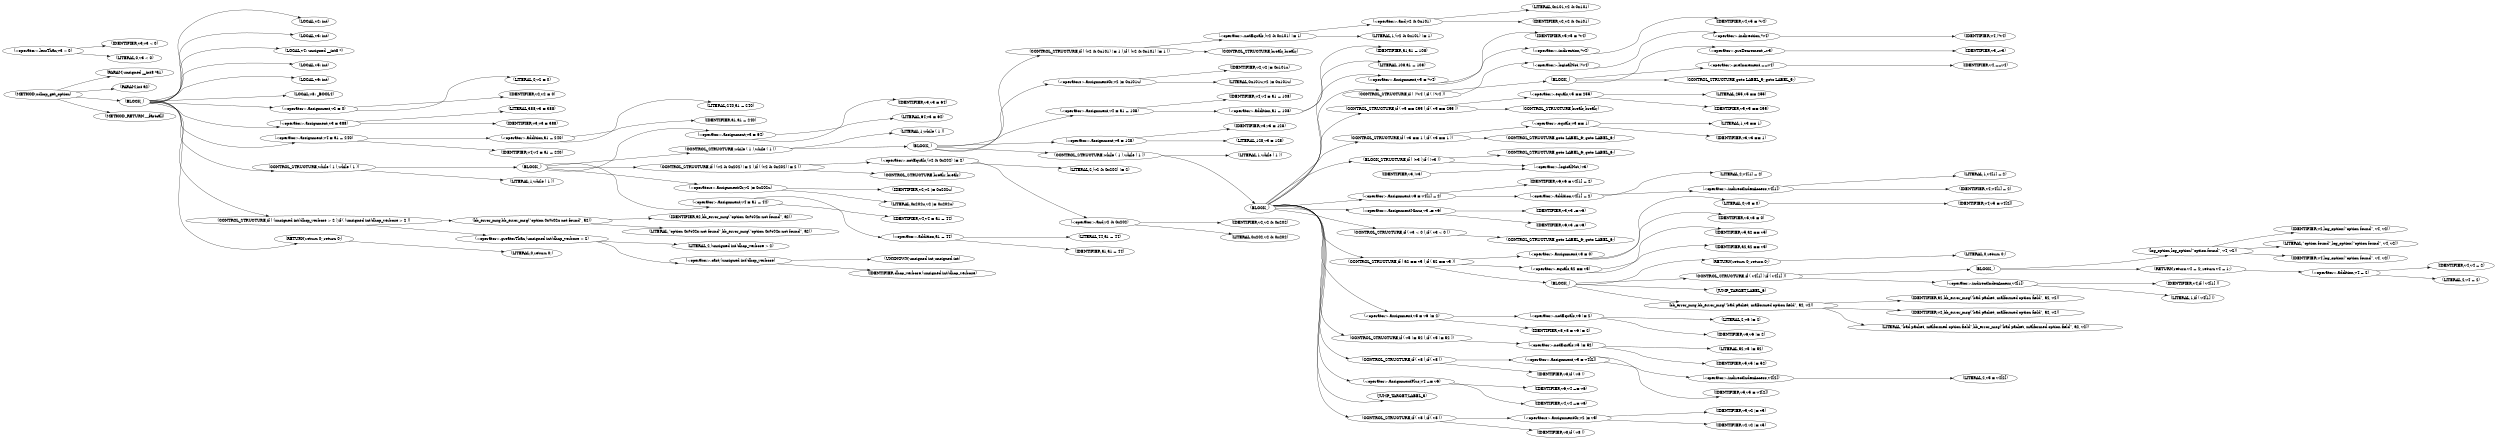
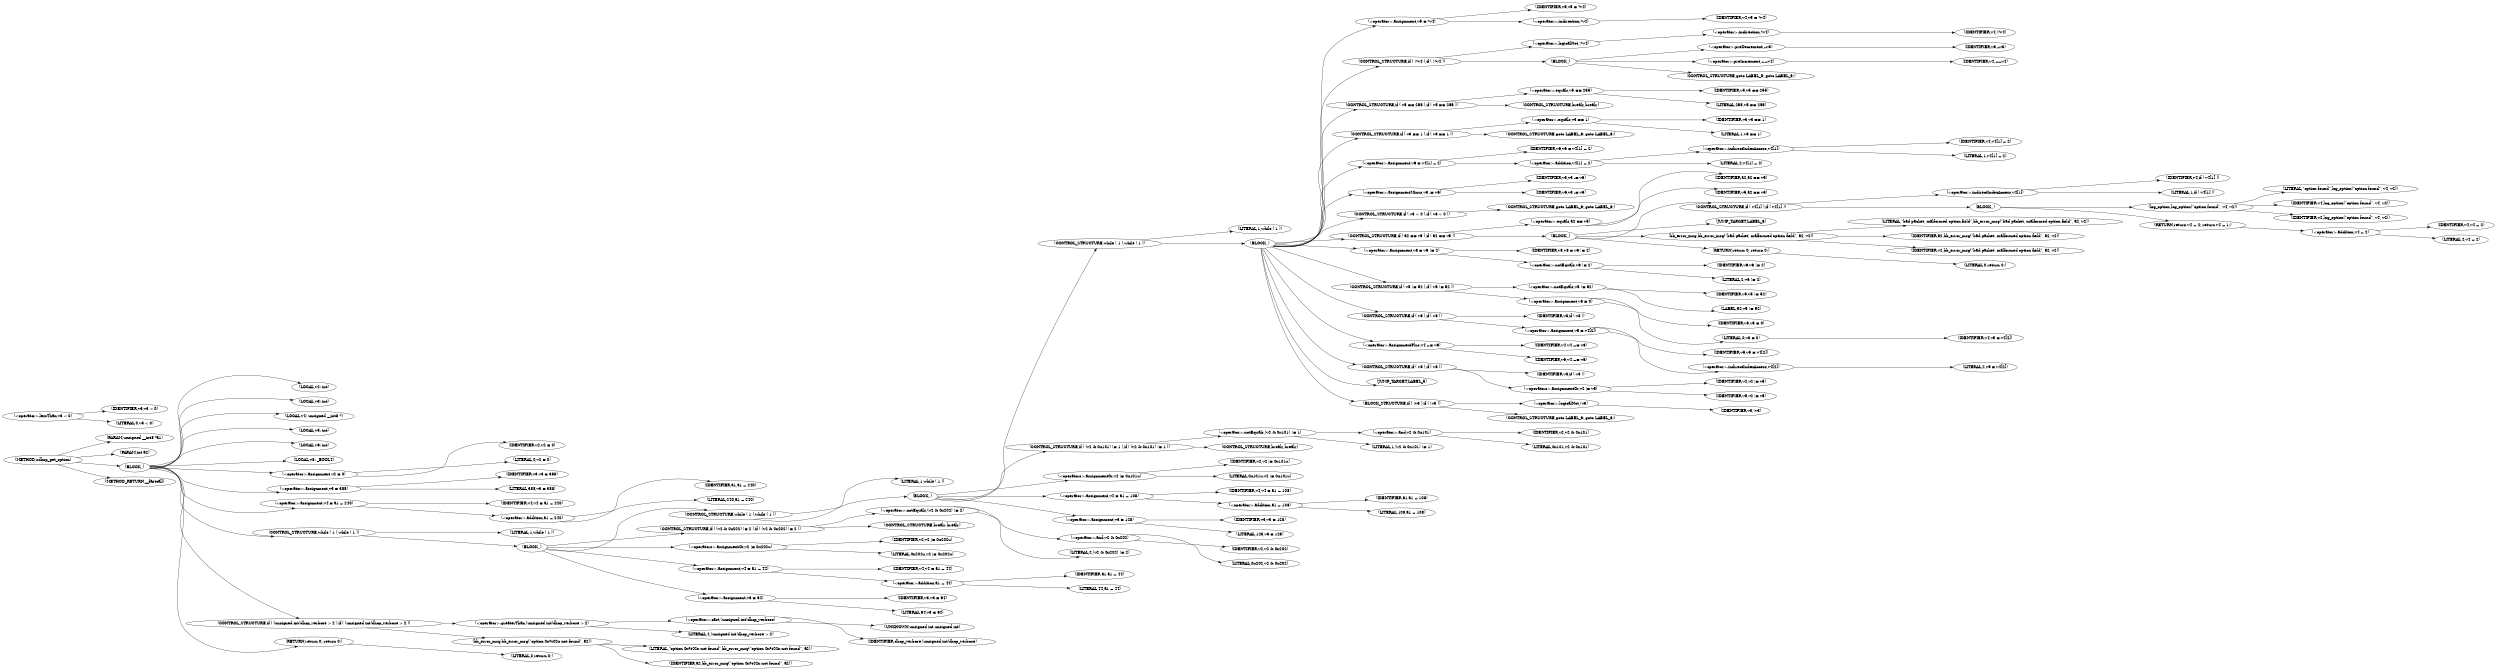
  digraph {
    rankdir=LR
    n1 [label="(METHOD,udhcp_get_option)"]
    n2 [label="(PARAM,unsigned __int8 *a1)"]
    n3 [label="(PARAM,int a2)"]
    n4 [label="(BLOCK,,)"]
    n5 [label="(METHOD_RETURN,__fastcall)"]
    n6 [label="(LOCAL,v2: int)"]
    n7 [label="(LOCAL,v3: int)"]
    n8 [label="(LOCAL,v4: unsigned __int8 *)"]
    n9 [label="(LOCAL,v5: int)"]
    n10 [label="(LOCAL,v6: int)"]
    n11 [label="(LOCAL,v8: _BOOL4)"]
    n12 [label="(<operator>.assignment,v2 = 0)"]
    n13 [label="(<operator>.assignment,v3 = 388)"]
    n14 [label="(<operator>.assignment,v4 = a1 + 240)"]
    n15 [label="(CONTROL_STRUCTURE,while ( 1 ),while ( 1 ))"]
    n16 [label="(CONTROL_STRUCTURE,if ( (unsigned int)dhcp_verbose > 2 ),if ( (unsigned int)dhcp_verbose > 2 ))"]
    n17 [label="(RETURN,return 0;,return 0;)"]
    n18 [label="(IDENTIFIER,v2,v2 = 0)"]
    n19 [label="(LITERAL,0,v2 = 0)"]
    n20 [label="(IDENTIFIER,v3,v3 = 388)"]
    n21 [label="(LITERAL,388,v3 = 388)"]
    n22 [label="(IDENTIFIER,v4,v4 = a1 + 240)"]
    n23 [label="(<operator>.addition,a1 + 240)"]
    n24 [label="(LITERAL,1,while ( 1 ))"]
    n25 [label="(BLOCK,,)"]
    n26 [label="(<operator>.greaterThan,(unsigned int)dhcp_verbose > 2)"]
    n27 [label="(bb_error_msg,bb_error_msg(\"option 0x%02x not found\", a2))"]
    n28 [label="(LITERAL,0,return 0;)"]
    n29 [label="(IDENTIFIER,a1,a1 + 240)"]
    n30 [label="(LITERAL,240,a1 + 240)"]
    n31 [label="(CONTROL_STRUCTURE,while ( 1 ),while ( 1 ))"]
    n32 [label="(CONTROL_STRUCTURE,if ( (v2 & 0x202) != 2 ),if ( (v2 & 0x202) != 2 ))"]
    n33 [label="(<operators>.assignmentOr,v2 |= 0x202u)"]
    n34 [label="(<operator>.assignment,v4 = a1 + 44)"]
    n35 [label="(<operator>.assignment,v3 = 64)"]
    n36 [label="(LITERAL,1,while ( 1 ))"]
    n37 [label="(BLOCK,,)"]
    n38 [label="(<operator>.notEquals,(v2 & 0x202) != 2)"]
    n39 [label="(CONTROL_STRUCTURE,break;,break;)"]
    n40 [label="(IDENTIFIER,v2,v2 |= 0x202u)"]
    n41 [label="(LITERAL,0x202u,v2 |= 0x202u)"]
    n42 [label="(IDENTIFIER,v4,v4 = a1 + 44)"]
    n43 [label="(<operator>.addition,a1 + 44)"]
    n44 [label="(IDENTIFIER,v3,v3 = 64)"]
    n45 [label="(LITERAL,64,v3 = 64)"]
    n46 [label="(CONTROL_STRUCTURE,while ( 1 ),while ( 1 ))"]
    n47 [label="(CONTROL_STRUCTURE,if ( (v2 & 0x101) != 1 ),if ( (v2 & 0x101) != 1 ))"]
    n48 [label="(<operators>.assignmentOr,v2 |= 0x101u)"]
    n49 [label="(<operator>.assignment,v4 = a1 + 108)"]
    n50 [label="(<operator>.assignment,v3 = 128)"]
    n51 [label="(LITERAL,1,while ( 1 ))"]
    n52 [label="(BLOCK,,)"]
    n53 [label="(<operator>.notEquals,(v2 & 0x101) != 1)"]
    n54 [label="(CONTROL_STRUCTURE,break;,break;)"]
    n55 [label="(IDENTIFIER,v2,v2 |= 0x101u)"]
    n56 [label="(LITERAL,0x101u,v2 |= 0x101u)"]
    n57 [label="(IDENTIFIER,v4,v4 = a1 + 108)"]
    n58 [label="(<operator>.addition,a1 + 108)"]
    n59 [label="(IDENTIFIER,v3,v3 = 128)"]
    n60 [label="(LITERAL,128,v3 = 128)"]
    n61 [label="(<operator>.assignment,v5 = *v4)"]
    n62 [label="(CONTROL_STRUCTURE,if ( !*v4 ),if ( !*v4 ))"]
    n63 [label="(CONTROL_STRUCTURE,if ( v5 == 255 ),if ( v5 == 255 ))"]
    n64 [label="(CONTROL_STRUCTURE,if ( v3 == 1 ),if ( v3 == 1 ))"]
    n65 [label="(<operator>.assignment,v6 = v4[1] + 2)"]
    n66 [label="(<operator>.assignmentMinus,v3 -= v6)"]
    n67 [label="(CONTROL_STRUCTURE,if ( v3 < 0 ),if ( v3 < 0 ))"]
    n68 [label="(CONTROL_STRUCTURE,if ( a2 == v5 ),if ( a2 == v5 ))"]
    n69 [label="(<operator>.assignment,v8 = v6 != 2)"]
    n70 [label="(CONTROL_STRUCTURE,if ( v5 != 52 ),if ( v5 != 52 ))"]
    n71 [label="(CONTROL_STRUCTURE,if ( v8 ),if ( v8 ))"]
    n72 [label="(<operator>.assignmentPlus,v4 += v6)"]
    n73 [label="(CONTROL_STRUCTURE,if ( v8 ),if ( v8 ))"]
    n74 [label="(JUMP_TARGET,LABEL_5)"]
    n75 [label="(BLOCK_STRUCTURE,if ( !v3 ),if ( !v3 ))"]
    n76 [label="(IDENTIFIER,v5,v5 = *v4)"]
    n77 [label="(<operator>.indirection,*v4)"]
    n78 [label="(<operator>.logicalNot,!*v4)"]
    n79 [label="(BLOCK,,)"]
    n80 [label="(<operator>.equals,v5 == 255)"]
    n81 [label="(CONTROL_STRUCTURE,break;,break;)"]
    n82 [label="(<operator>.equals,v3 == 1)"]
    n83 [label="(CONTROL_STRUCTURE,goto LABEL_6;,goto LABEL_6;)"]
    n84 [label="(IDENTIFIER,v6,v6 = v4[1] + 2)"]
    n85 [label="(<operator>.addition,v4[1] + 2)"]
    n86 [label="(IDENTIFIER,v3,v3 -= v6)"]
    n87 [label="(IDENTIFIER,v6,v3 -= v6)"]
    n88 [label="(CONTROL_STRUCTURE,goto LABEL_6;,goto LABEL_6;)"]
    n89 [label="(<operator>.equals,a2 == v5)"]
    n90 [label="(BLOCK,,)"]
    n91 [label="(IDENTIFIER,v8,v8 = v6 != 2)"]
    n92 [label="(<operator>.notEquals,v6 != 2)"]
    n93 [label="(<operator>.notEquals,v5 != 52)"]
    n94 [label="(<operator>.assignment,v8 = 0)"]
    n95 [label="(IDENTIFIER,v8,if ( v8 ))"]
    n96 [label="(<operator>.assignment,v5 = v4[2])"]
    n97 [label="(IDENTIFIER,v4,v4 += v6)"]
    n98 [label="(IDENTIFIER,v6,v4 += v6)"]
    n99 [label="(IDENTIFIER,v8,if ( v8 ))"]
    n100 [label="(<operators>.assignmentOr,v2 |= v5)"]
    n101 [label="(<operator>.logicalNot,!v3)"]
    n102 [label="(CONTROL_STRUCTURE,goto LABEL_6;,goto LABEL_6;)"]
    n103 [label="(IDENTIFIER,v4,v5 = *v4)"]
    n104 [label="(<operator>.indirection,*v4)"]
    n105 [label="(<operator>.preDecrement,--v3)"]
    n106 [label="(<operator>.preIncrement,++v4)"]
    n107 [label="(CONTROL_STRUCTURE,goto LABEL_5;,goto LABEL_5;)"]
    n108 [label="(IDENTIFIER,v4,!*v4)"]
    n109 [label="(IDENTIFIER,v3,--v3)"]
    n110 [label="(IDENTIFIER,v4,++v4)"]
    n111 [label="(IDENTIFIER,v5,v5 == 255)"]
    n112 [label="(LITERAL,255,v5 == 255)"]
    n113 [label="(IDENTIFIER,v3,v3 == 1)"]
    n114 [label="(LITERAL,1,v3 == 1)"]
    n115 [label="(<operator>.indirectIndexAccess,v4[1])"]
    n116 [label="(LITERAL,2,v4[1] + 2)"]
    n117 [label="(IDENTIFIER,v4,v4[1] + 2)"]
    n118 [label="(LITERAL,1,v4[1] + 2)"]
    n119 [label="(<operator>.lessThan,v3 < 0)"]
    n120 [label="(IDENTIFIER,v3,v3 < 0)"]
    n121 [label="(LITERAL,0,v3 < 0)"]
    n122 [label="(IDENTIFIER,a2,a2 == v5)"]
    n123 [label="(IDENTIFIER,v5,a2 == v5)"]
    n124 [label="(CONTROL_STRUCTURE,if ( v4[1] ),if ( v4[1] ))"]
    n125 [label="(JUMP_TARGET,LABEL_6)"]
    n126 [label="(bb_error_msg,bb_error_msg(\"bad packet, malformed option field\", a2, v2))"]
    n127 [label="(RETURN,return 0;,return 0;)"]
    n128 [label="(<operator>.indirectIndexAccess,v4[1])"]
    n129 [label="(BLOCK,,)"]
    n130 [label="(LITERAL,\"bad packet, malformed option field\",bb_error_msg(\"bad packet, malformed option field\", a2, v2))"]
    n131 [label="(IDENTIFIER,a2,bb_error_msg(\"bad packet, malformed option field\", a2, v2))"]
    n132 [label="(IDENTIFIER,v2,bb_error_msg(\"bad packet, malformed option field\", a2, v2))"]
    n133 [label="(LITERAL,0,return 0;)"]
    n134 [label="(IDENTIFIER,v4,if ( v4[1] ))"]
    n135 [label="(LITERAL,1,if ( v4[1] ))"]
    n136 [label="(log_option,log_option(\"option found\", v4, v2))"]
    n137 [label="(RETURN,return v4 + 2;,return v4 + 1;)"]
    n138 [label="(LITERAL,\"option found\",log_option(\"option found\", v4, v2))"]
    n139 [label="(IDENTIFIER,v4,log_option(\"option found\", v4, v2))"]
    n140 [label="(IDENTIFIER,v2,log_option(\"option found\", v4, v2))"]
    n141 [label="(<operator>.addition,v4 + 2)"]
    n142 [label="(IDENTIFIER,v4,v4 + 2)"]
    n143 [label="(LITERAL,2,v4 + 2)"]
    n144 [label="(IDENTIFIER,v6,v6 != 2)"]
    n145 [label="(LITERAL,2,v6 != 2)"]
    n146 [label="(IDENTIFIER,v5,v5 != 52)"]
-   n147 [label="(LITERAL,52,v5 != 52)"]
+   n147 [label="(LABEL,52,v5 != 52)"]
    n148 [label="(IDENTIFIER,v8,v8 = 0)"]
    n149 [label="(LITERAL,0,v8 = 0)"]
    n150 [label="(IDENTIFIER,v4,v5 = v4[2])"]
    n151 [label="(IDENTIFIER,v5,v5 = v4[2])"]
    n152 [label="(<operator>.indirectIndexAccess,v4[2])"]
    n153 [label="(LITERAL,2,v5 = v4[2])"]
    n154 [label="(IDENTIFIER,v2,v2 |= v5)"]
    n155 [label="(IDENTIFIER,v5,v2 |= v5)"]
    n156 [label="(IDENTIFIER,v3,!v3)"]
    n157 [label="(<operator>.and,v2 & 0x101)"]
    n158 [label="(LITERAL,1,(v2 & 0x101) != 1)"]
    n159 [label="(IDENTIFIER,v2,v2 & 0x101)"]
    n160 [label="(LITERAL,0x101,v2 & 0x101)"]
    n161 [label="(IDENTIFIER,a1,a1 + 108)"]
    n162 [label="(LITERAL,108,a1 + 108)"]
    n163 [label="(<operator>.and,v2 & 0x202)"]
    n164 [label="(LITERAL,2,(v2 & 0x202) != 2)"]
    n165 [label="(IDENTIFIER,v2,v2 & 0x202)"]
    n166 [label="(LITERAL,0x202,v2 & 0x202)"]
    n167 [label="(IDENTIFIER,a1,a1 + 44)"]
    n168 [label="(LITERAL,44,a1 + 44)"]
    n169 [label="(<operator>.cast,(unsigned int)dhcp_verbose)"]
    n170 [label="(LITERAL,2,(unsigned int)dhcp_verbose > 2)"]
    n171 [label="(LITERAL,\"option 0x%02x not found\",bb_error_msg(\"option 0x%02x not found\", a2))"]
    n172 [label="(IDENTIFIER,a2,bb_error_msg(\"option 0x%02x not found\", a2))"]
    n173 [label="(UNKNOWN,unsigned int,unsigned int)"]
    n174 [label="(IDENTIFIER,dhcp_verbose,(unsigned int)dhcp_verbose)"]
    n1 -> n2
    n1 -> n3
    n1 -> n4
    n1 -> n5
    n4 -> n6
    n4 -> n7
    n4 -> n8
    n4 -> n9
    n4 -> n10
    n4 -> n11
    n4 -> n12
    n4 -> n13
    n4 -> n14
    n4 -> n15
    n4 -> n16
    n4 -> n17
    n12 -> n18
    n12 -> n19
    n13 -> n20
    n13 -> n21
    n14 -> n22
    n14 -> n23
    n15 -> n24
    n15 -> n25
    n16 -> n26
    n16 -> n27
    n17 -> n28
    n23 -> n29
    n23 -> n30
    n25 -> n31
    n25 -> n32
    n25 -> n33
    n25 -> n34
    n25 -> n35
    n26 -> n169
    n26 -> n170
    n27 -> n171
    n27 -> n172
    n31 -> n36
    n31 -> n37
    n32 -> n38
    n32 -> n39
    n33 -> n40
    n33 -> n41
    n34 -> n42
    n34 -> n43
    n35 -> n44
    n35 -> n45
    n37 -> n46
    n37 -> n47
    n37 -> n48
    n37 -> n49
    n37 -> n50
    n38 -> n163
    n38 -> n164
    n43 -> n167
    n43 -> n168
    n46 -> n51
    n46 -> n52
    n47 -> n53
    n47 -> n54
    n48 -> n55
    n48 -> n56
    n49 -> n57
    n49 -> n58
    n50 -> n59
    n50 -> n60
    n52 -> n61
    n52 -> n62
    n52 -> n63
    n52 -> n64
    n52 -> n65
    n52 -> n66
    n52 -> n67
    n52 -> n68
    n52 -> n69
    n52 -> n70
    n52 -> n71
    n52 -> n72
    n52 -> n73
    n52 -> n74
    n52 -> n75
    n53 -> n157
    n53 -> n158
    n58 -> n161
    n58 -> n162
    n61 -> n76
    n61 -> n77
    n62 -> n78
    n62 -> n79
    n63 -> n80
    n63 -> n81
    n64 -> n82
    n64 -> n83
    n65 -> n84
    n65 -> n85
    n66 -> n86
    n66 -> n87
    n67 -> n88
    n68 -> n89
    n68 -> n90
    n69 -> n91
    n69 -> n92
    n70 -> n93
-   n68 -> n94
+   n70 -> n94
    n71 -> n95
    n71 -> n96
    n72 -> n97
    n72 -> n98
    n73 -> n99
    n73 -> n100
    n75 -> n101
    n75 -> n102
    n77 -> n103
    n78 -> n104
    n79 -> n105
    n79 -> n106
    n79 -> n107
    n80 -> n111
    n80 -> n112
    n82 -> n113
    n82 -> n114
    n85 -> n115
    n85 -> n116
    n89 -> n122
    n89 -> n123
    n90 -> n124
    n90 -> n125
    n90 -> n126
    n90 -> n127
    n92 -> n144
    n92 -> n145
    n93 -> n146
    n93 -> n147
    n94 -> n148
    n94 -> n149
    n96 -> n151
    n96 -> n152
    n100 -> n154
    n100 -> n155
-   n156 -> n101
+   n101 -> n156
    n104 -> n108
    n105 -> n109
    n106 -> n110
    n115 -> n117
    n115 -> n118
    n119 -> n120
    n119 -> n121
    n124 -> n128
    n124 -> n129
    n126 -> n130
    n126 -> n131
    n126 -> n132
    n127 -> n133
    n128 -> n134
    n128 -> n135
    n129 -> n136
    n129 -> n137
    n136 -> n138
    n136 -> n139
    n136 -> n140
    n137 -> n141
    n141 -> n142
    n141 -> n143
    n149 -> n150
    n152 -> n153
    n157 -> n159
    n157 -> n160
    n163 -> n165
    n163 -> n166
    n169 -> n173
    n169 -> n174
  }
